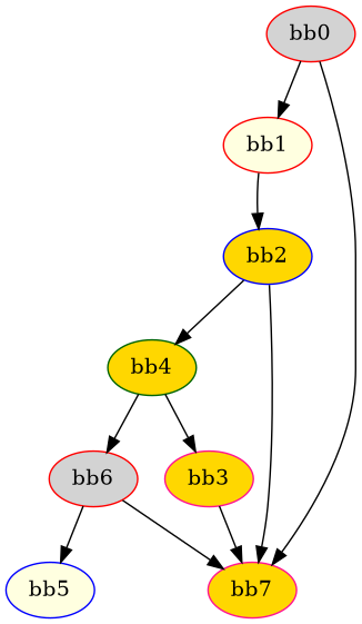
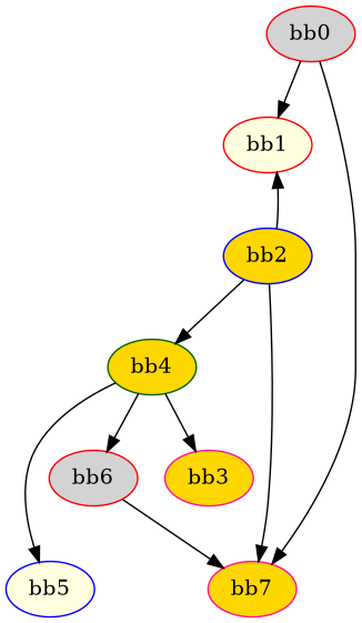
  digraph {
    node [color=red fillcolor=gold style=filled]
    n1 [fillcolor=lightgrey label="bb0\l"]
    n2 [fillcolor=lightyellow label="bb1\l"]
    n3 [color=deeppink label="bb7\l"]
    n4 [color=blue label="bb2\l"]
    n5 [color=darkgreen label="bb4\l"]
    n6 [color=deeppink label="bb3\l"]
    n7 [color=blue fillcolor=lightyellow label="bb5\l"]
    n8 [fillcolor=lightgrey label="bb6\l"]
    n1 -> n2
    n1 -> n3
-   n2 -> n4
+   n4 -> n2
    n4 -> n3
    n4 -> n5
    n5 -> n6
-   n8 -> n7
+   n5 -> n7
    n5 -> n8
-   n6 -> n3
    n8 -> n3
  }
